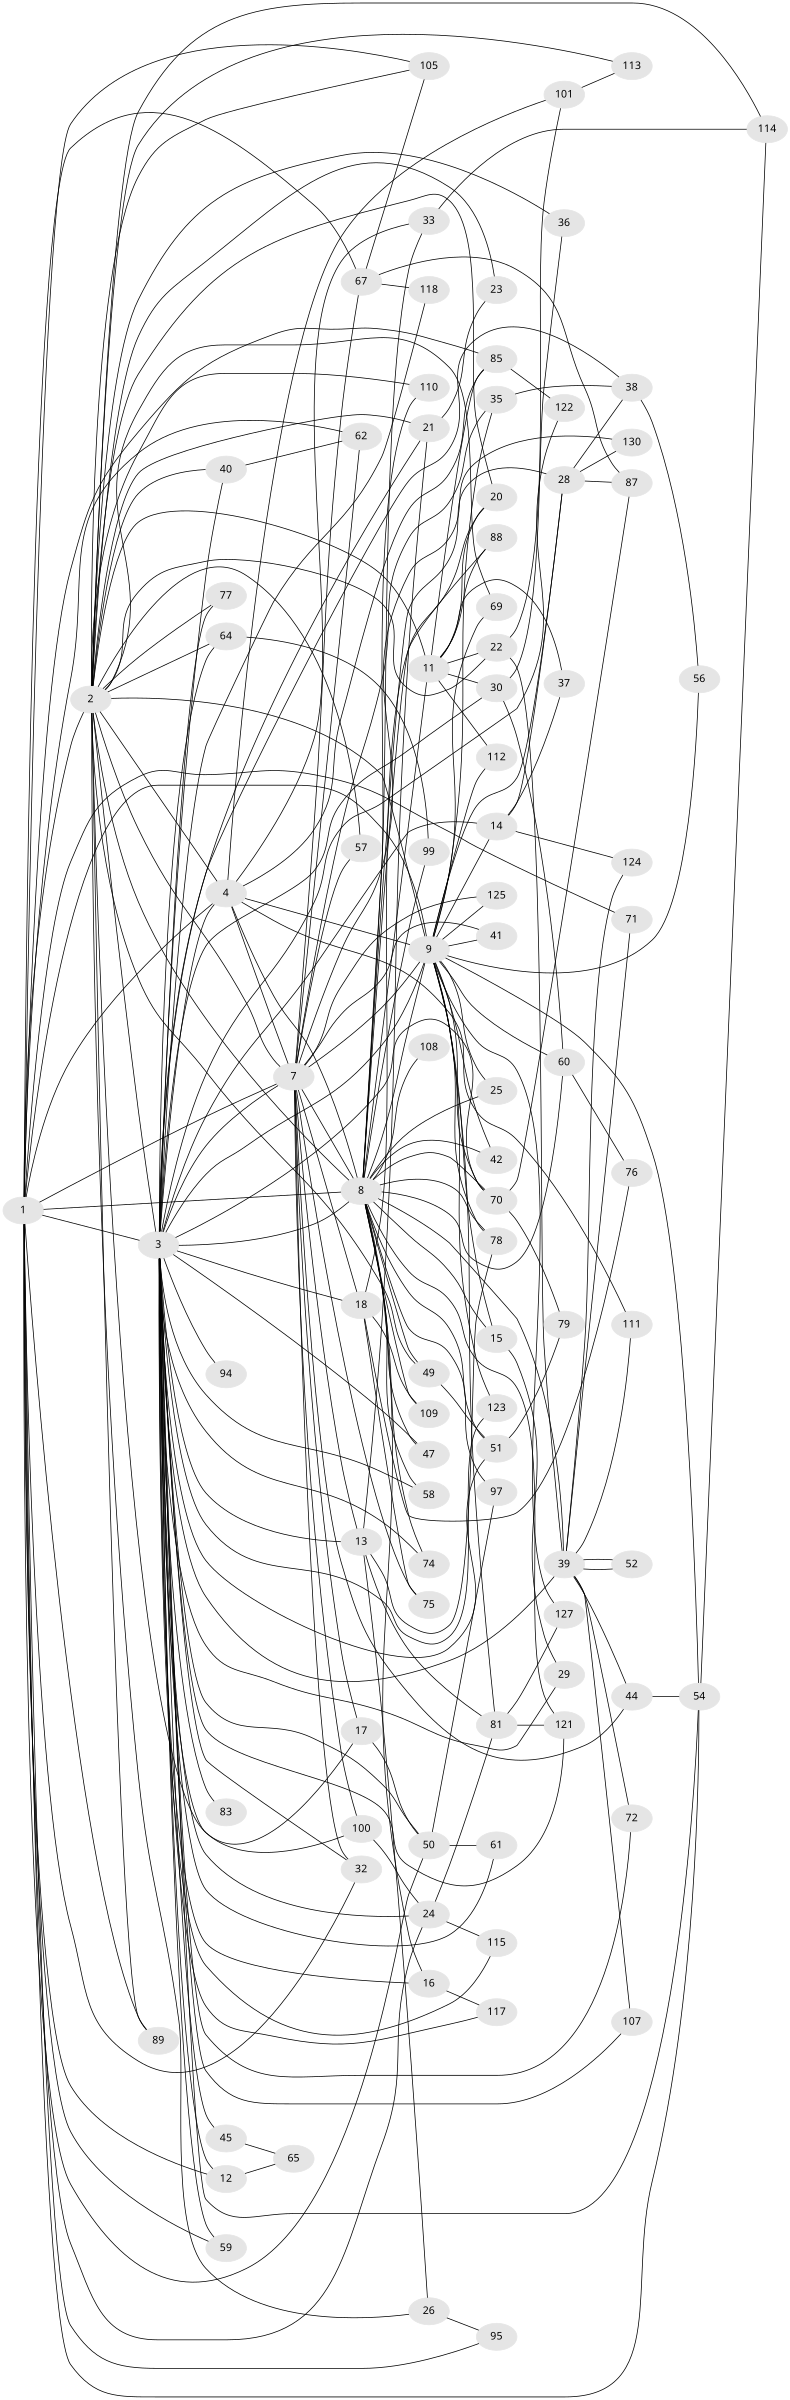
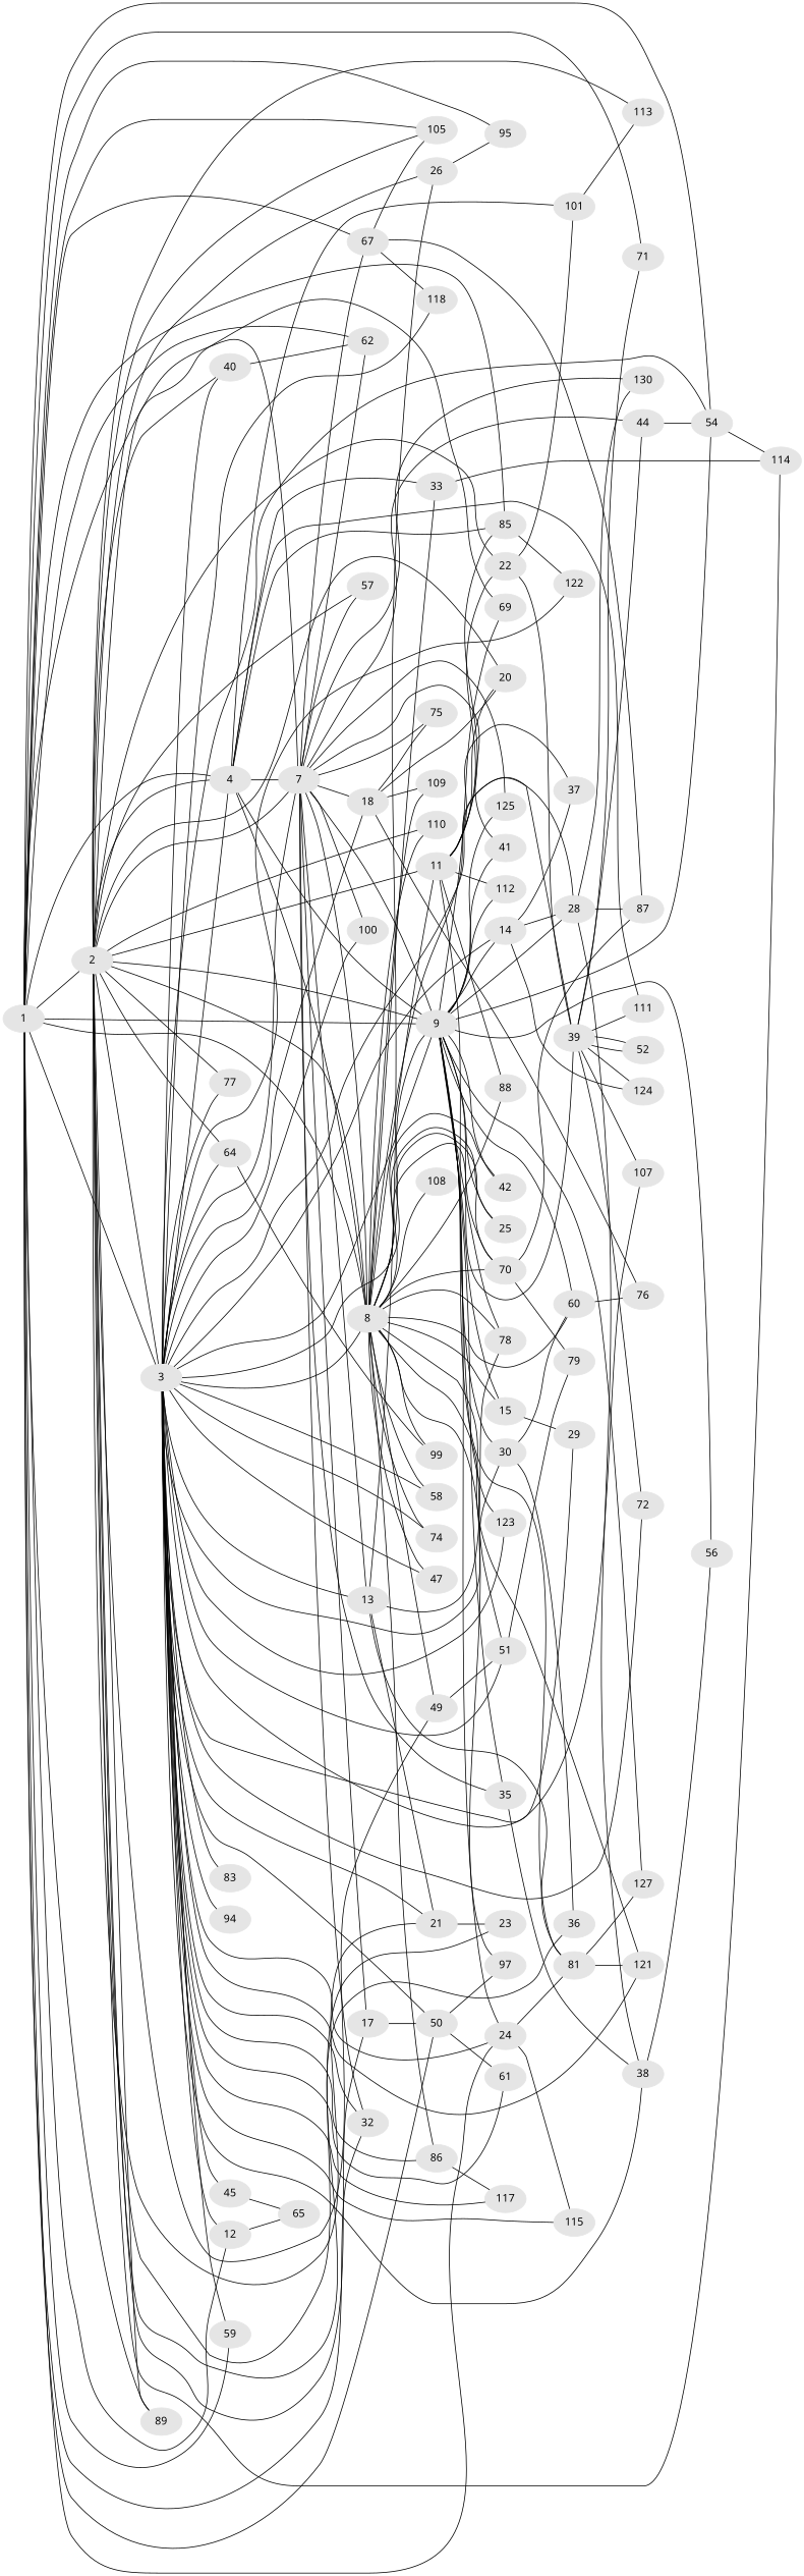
  graph {
    fontname="Noto Sans"
    rankdir=LR
    node [color=gray90 fontname="Noto Sans" style=filled]
    edge [fontname="Noto Sans"]
    1 [super="+119"]
    2 [super="+6"]
    3 [super="+5"]
    4 [super="+46"]
    7 [super="+19"]
    8 [super="+73"]
    9 [super="+10"]
    12
    24 [super="+43"]
    32 [super="+34"]
    50 [super="+55"]
    54 [super="+86"]
    59
    62 [super="+63"]
    67 [super="+91"]
    71
    85 [super="+120"]
    89
    95
    105 [super="+121"]
    11 [super="+27"]
    17
    20
    21 [super="+96"]
    22
    23
    26
    36
    40
    49
    57
    64 [super="+93"]
    69
    77
    110
    113
    114 [super="+116"]
    13 [super="+104"]
    14 [super="+68"]
-   16
+   16 [label=86]
    18 [super="+31"]
    29
    30
    38 [super="+53"]
    39 [super="+90"]
    45
    47
    51
    58
    61
    70 [super="+103"]
    72
    74
    83
    94
    100
    107
    115
    117
    118
    122
    123
    n63 [label=121 super="+131"]
    33 [super="+66"]
    101
    111
    35 [super="+126"]
    41 [super="+80"]
    44 [super="+106"]
    75
    125
    130
    15
    25
    28 [super="+48"]
    42
    60 [super="+98"]
    78 [super="+84"]
    88
    97
    99
    108
    109
    56
    81 [super="+92"]
    112
    127
    65
    87
    37
    124
    76
    52
    79 [super="+128"]
    1 -- 2 [weight=2]
    1 -- 3 [weight=3]
    1 -- 4
    1 -- 7
    1 -- 8
    1 -- 9 [weight=2]
    1 -- 12
    1 -- 24
    1 -- 32
    1 -- 50
    1 -- 54
    1 -- 59
    1 -- 62
    1 -- 67
    1 -- 71
    1 -- 85
    1 -- 89
    1 -- 95
    1 -- 105
    2 -- 3 [weight=4]
    2 -- 4 [weight=2]
    2 -- 7 [weight=2]
    2 -- 8 [weight=2]
    2 -- 9 [weight=4]
    2 -- 89
    2 -- 105
    2 -- 11 [weight=2]
    2 -- 17
    2 -- 20
    2 -- 21
    2 -- 22
    2 -- 23
    2 -- 26
    2 -- 36
    2 -- 40
    2 -- 49
    2 -- 57
    2 -- 64
    2 -- 69
    2 -- 77
    2 -- 110
    2 -- 113
    2 -- 114
    3 -- 4 [weight=3]
    3 -- 7 [weight=2]
    3 -- 8 [weight=2]
    3 -- 9 [weight=4]
    3 -- 12
    3 -- 24
    3 -- 32
    3 -- 50
    3 -- 54
    3 -- 59
    3 -- 21 [weight=2]
    3 -- 40
    3 -- 64 [weight=2]
    3 -- 77
    3 -- 13
    3 -- 14 [weight=2]
    3 -- 16
    3 -- 18
    3 -- 29
    3 -- 30
    3 -- 38
    3 -- 39
    3 -- 45
    3 -- 47
    3 -- 51
    3 -- 58
    3 -- 61
    3 -- 70
    3 -- 72
    3 -- 74
    3 -- 83 [weight=2]
    3 -- 94
    3 -- 100
    3 -- 107
    3 -- 115
    3 -- 117
    3 -- 118
    3 -- 122
    3 -- 123
    3 -- n63
    4 -- 7
    4 -- 8
    4 -- 9 [weight=2]
    4 -- 85
    4 -- 33
    4 -- 101
    4 -- 111
    7 -- 8
    7 -- 9 [weight=2]
    7 -- 32
    7 -- 62
    7 -- 67
    7 -- 17
    7 -- 57
    7 -- 13
    7 -- 18
    7 -- 100
    7 -- 35
    7 -- 41
    7 -- 44
    7 -- 75
    7 -- 125
    7 -- 130
    8 -- 9 [weight=2]
    8 -- 11
    8 -- 49
    8 -- 110
    8 -- 16
    8 -- 39
    8 -- 47
    8 -- 51
    8 -- 58
    8 -- 70
    8 -- 74
    8 -- n63
    8 -- 33 [weight=2]
    8 -- 15
    8 -- 25
    8 -- 28
    8 -- 42
    8 -- 60
    8 -- 78
    8 -- 88
    8 -- 97
    8 -- 99
    8 -- 108
    8 -- 109
-   100 -- 24
+   9 -- 24
    9 -- 54
    9 -- 69
    9 -- 14
    9 -- 70
    9 -- 123
    9 -- 35
    9 -- 41 [weight=2]
    9 -- 125
    9 -- 15
    9 -- 25
    9 -- 28
    9 -- 42
    9 -- 60
    9 -- 78
    9 -- 56
    9 -- 81
    9 -- 112
    9 -- 127
    12 -- 65
    24 -- 115
    24 -- 81
    50 -- 61
    50 -- 97
    54 -- 114
    67 -- 105
    67 -- 118
    67 -- 87
    85 -- 122
    11 -- 85
    11 -- 20
    11 -- 22
    11 -- 30
    11 -- 88
    11 -- 112
    11 -- 37
    17 -- 50
    21 -- 23
    22 -- 39
    22 -- 101
    26 -- 95
    40 -- 62
    49 -- 51
    64 -- 99
    13 -- 21
    13 -- 26
    13 -- 78
    13 -- 81
    14 -- 28
    14 -- 37
    14 -- 124
    16 -- 117
    18 -- 20
    18 -- 75
    18 -- 109
    18 -- 76
    30 -- 36
    30 -- 60
    38 -- 56
    39 -- 71
    39 -- 72
    39 -- 107
    39 -- 111
    39 -- 44
    39 -- 124
    39 -- 52
    39 -- 52
    45 -- 65
    51 -- 79
    70 -- 87
    70 -- 79
    33 -- 114
    101 -- 113
    35 -- 38
    44 -- 54
    15 -- 29
    28 -- 38
    28 -- 130
    28 -- 87
    60 -- 76
    81 -- n63
    81 -- 127
  }
